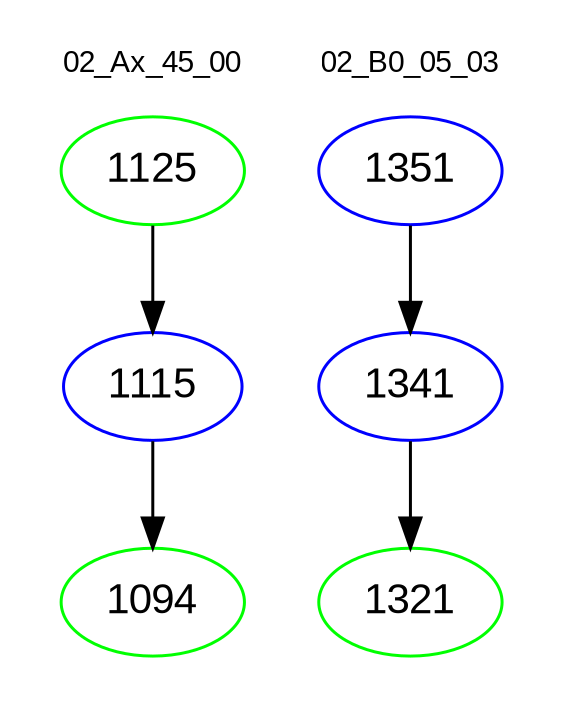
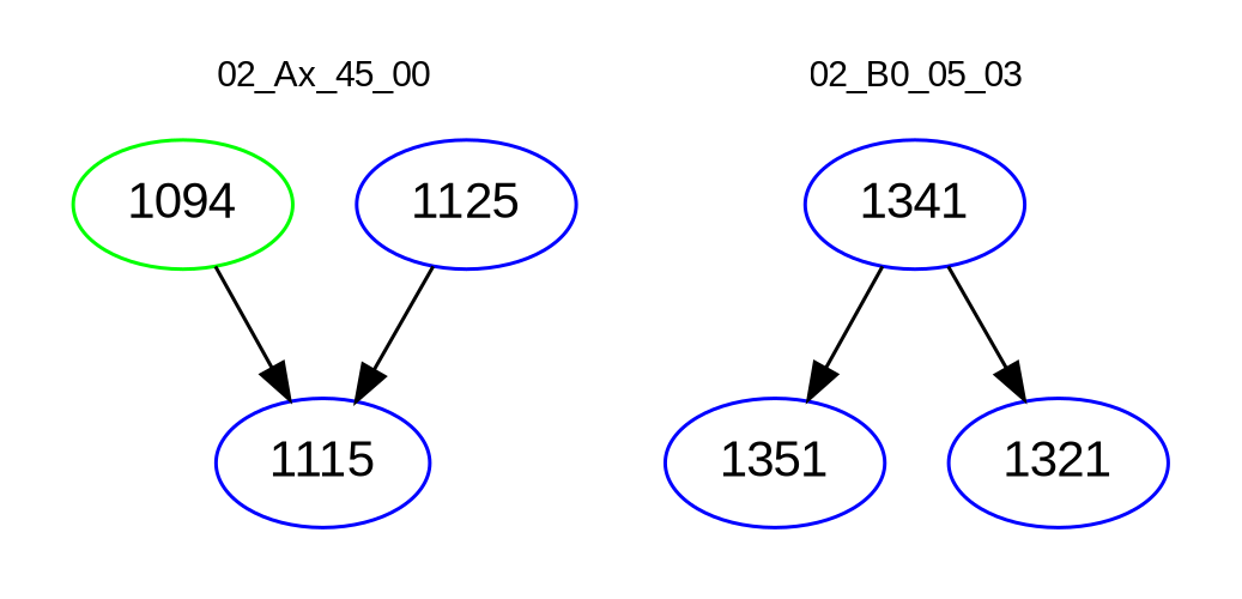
  digraph {
    fontname="Liberation Sans"
    node [color=blue fontname="Liberation Sans"]
    edge [color=black fontname="Liberation Sans"]
-   n1 [color=green label=1125]
+   n1 [label=1125]
    n2 [label=1115]
    n3 [color=green label=1094]
    n4 [label=1351]
    n5 [label=1341]
-   n6 [color=green label=1321]
+   n6 [label=1321]
    subgraph cluster_1 {
      color=white
      fontsize=10
      label="02_Ax_45_00"
      n1
      n2
      n3
    }
    subgraph cluster_2 {
      color=white
      fontsize=10
      label="02_B0_05_03"
      n4
      n5
      n6
    }
    n1 -> n2
-   n2 -> n3
-   n4 -> n5
+   n3 -> n2
+   n5 -> n4
    n5 -> n6
  }
